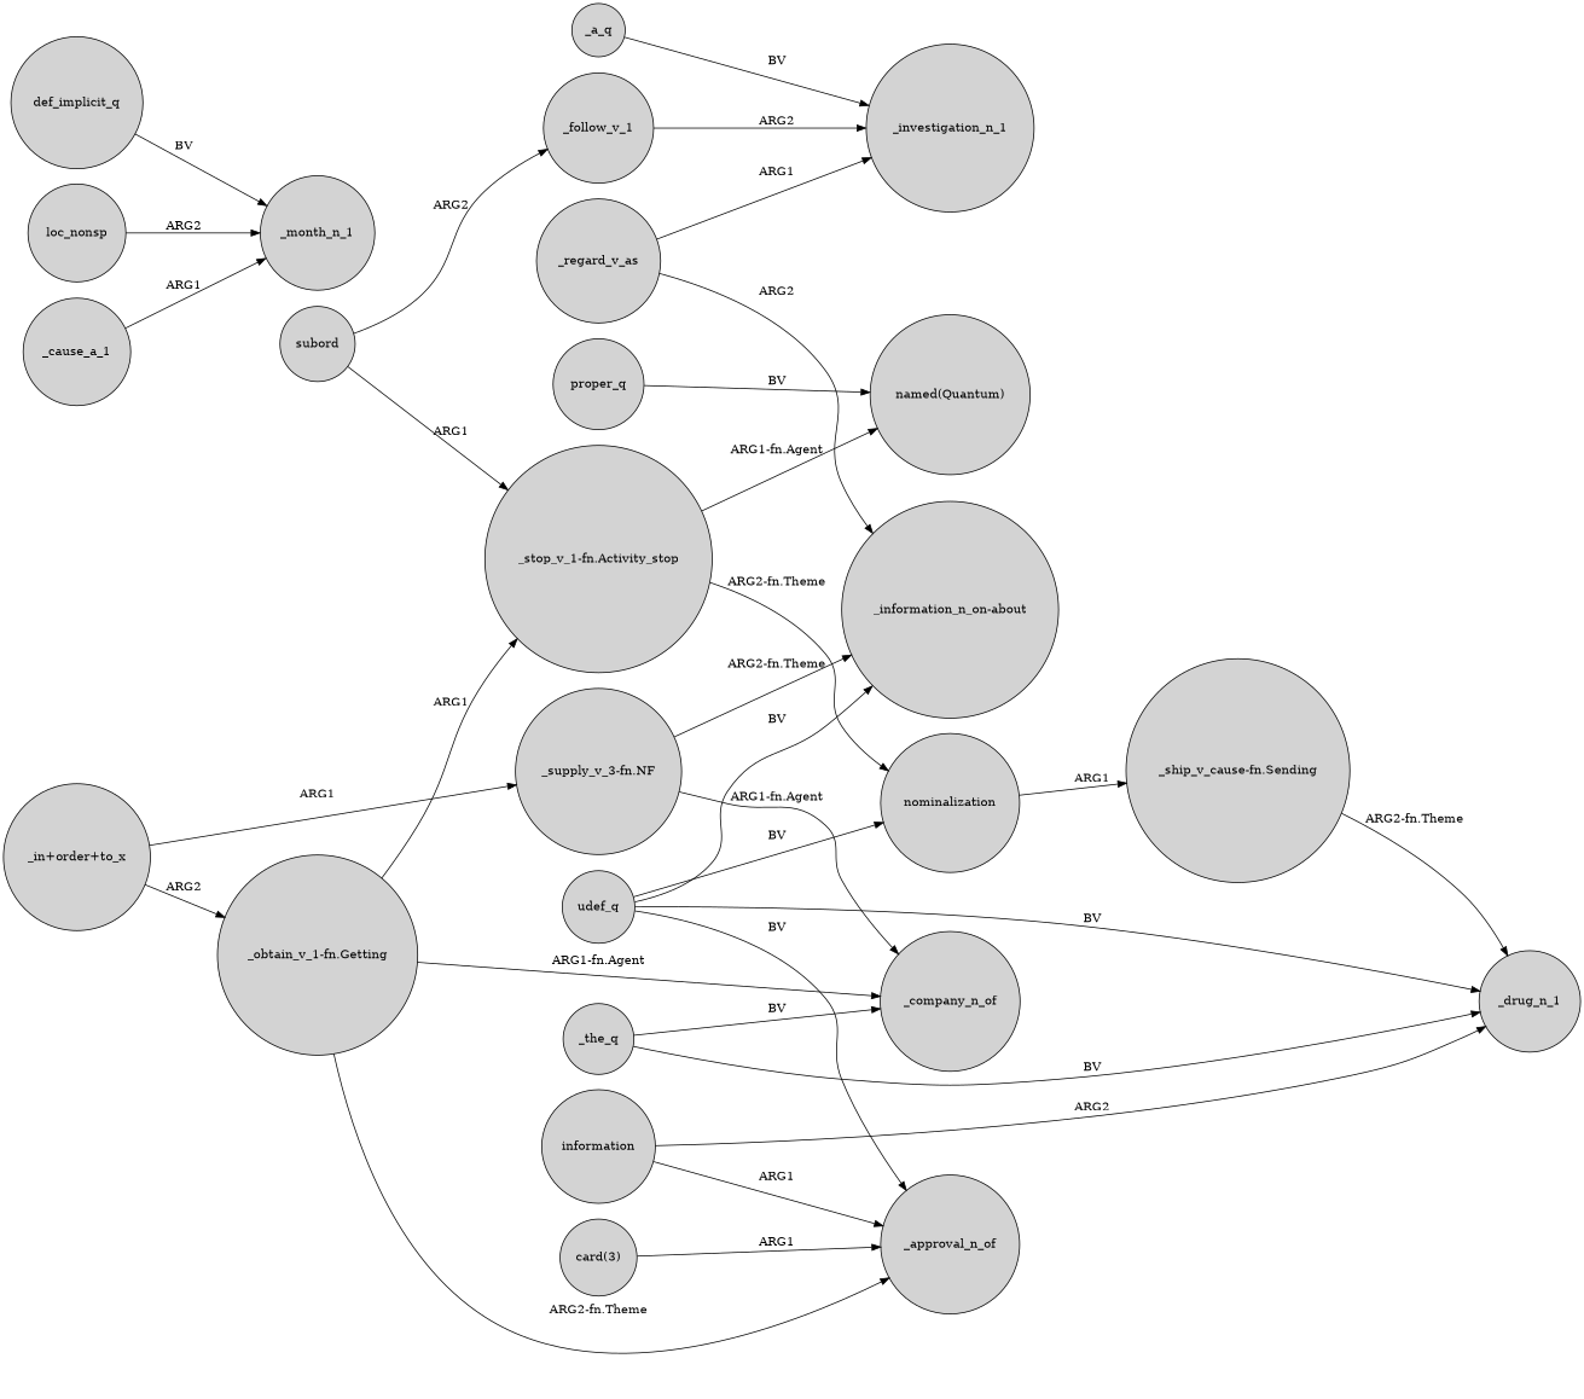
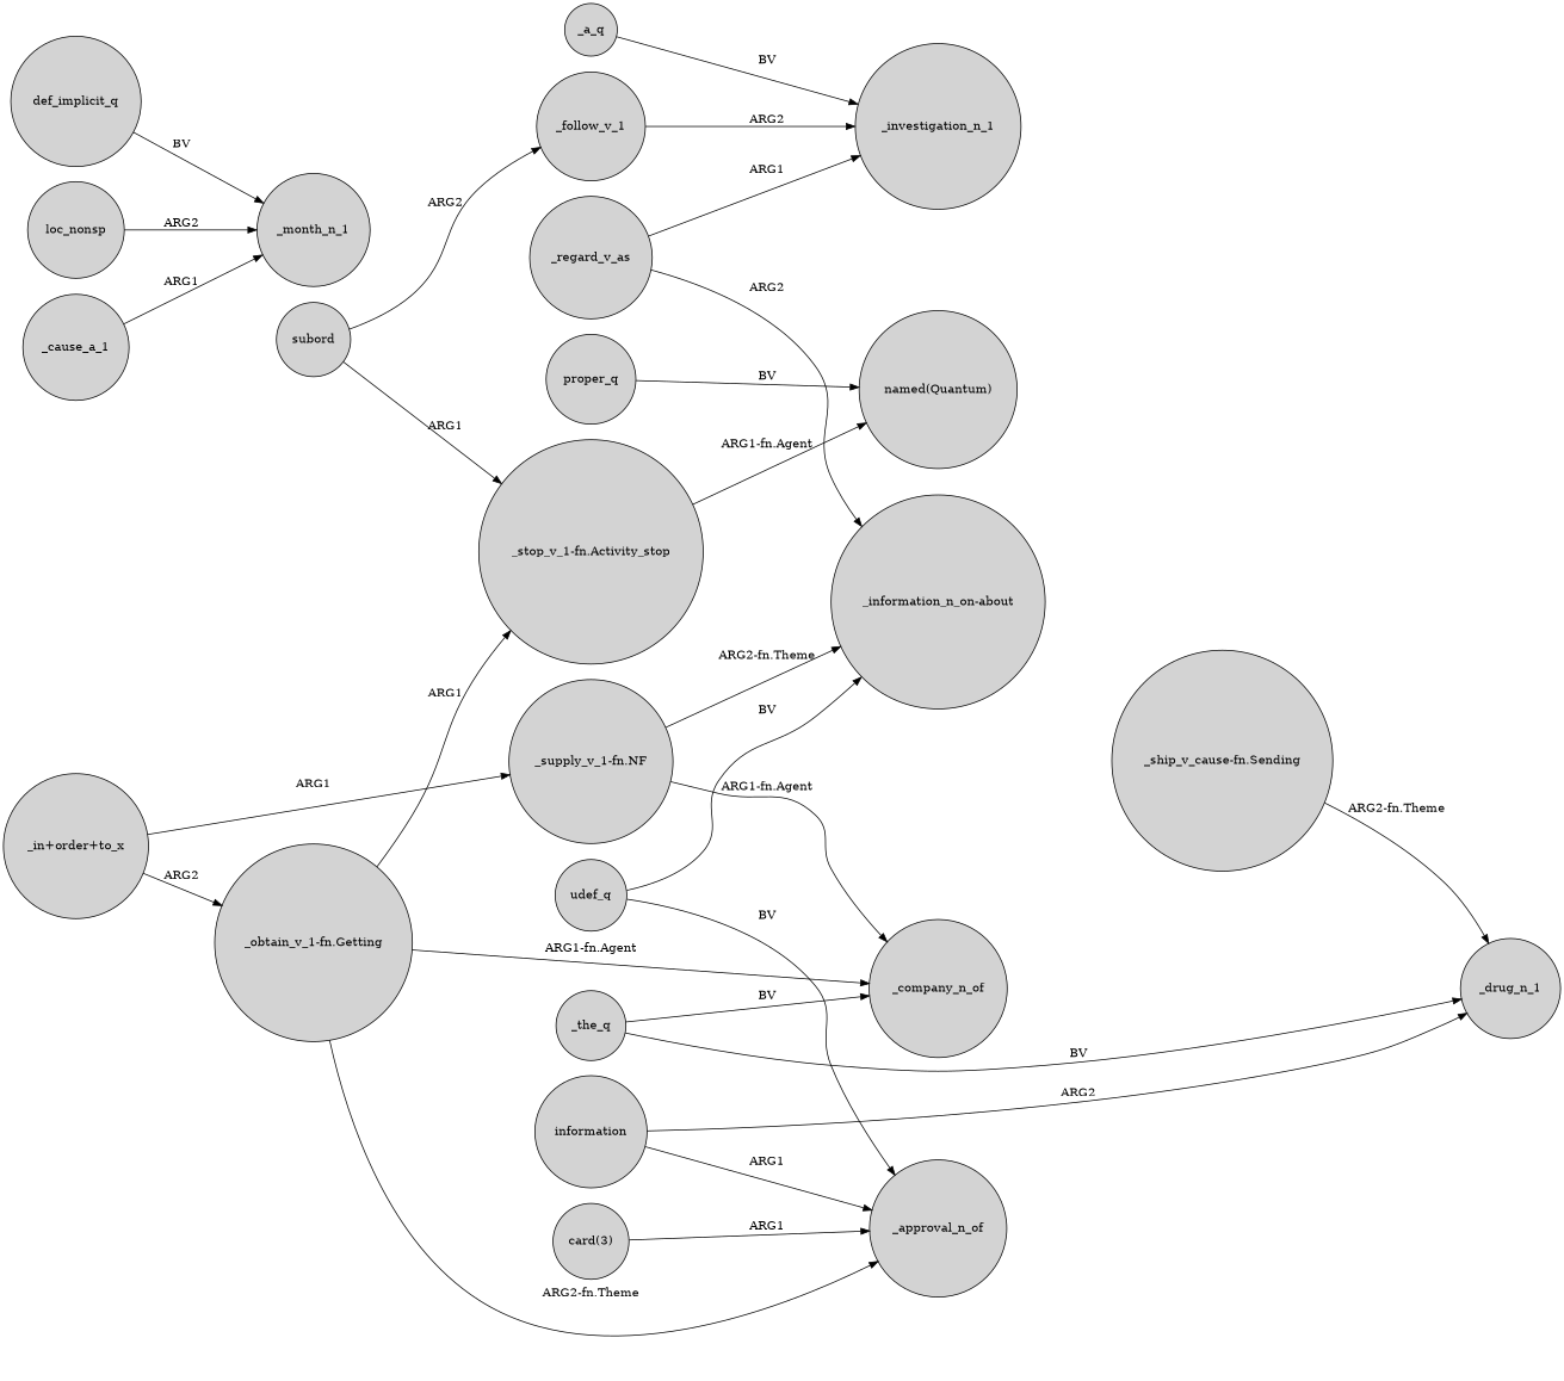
  digraph {
    rankdir=LR
    node [shape=circle style=filled]
    proper_q
    "named(Quantum)"
    def_implicit_q
    _month_n_1
    _regard_v_as
    _investigation_n_1
    "_information_n_on-about"
    "_in+order+to_x"
    "_obtain_v_1-fn.Getting"
-   "_supply_v_1-fn.NF" [label="_supply_v_3-fn.NF"]
+   "_supply_v_1-fn.NF"
    _company_n_of
    _approval_n_of
    "_stop_v_1-fn.Activity_stop"
    subord
    _follow_v_1
-   nominalization
    "_ship_v_cause-fn.Sending"
    _drug_n_1
    udef_q
    _the_q
    _a_q
    "card(3)"
    n23 [label=information]
    loc_nonsp
    n25 [label=_cause_a_1]
    proper_q -> "named(Quantum)" [label=BV]
    def_implicit_q -> _month_n_1 [label=BV]
    _regard_v_as -> _investigation_n_1 [label=ARG1]
    _regard_v_as -> "_information_n_on-about" [label=ARG2]
    "_in+order+to_x" -> "_obtain_v_1-fn.Getting" [label=ARG2]
    "_in+order+to_x" -> "_supply_v_1-fn.NF" [label=ARG1]
    "_obtain_v_1-fn.Getting" -> _company_n_of [label="ARG1-fn.Agent"]
    "_obtain_v_1-fn.Getting" -> _approval_n_of [label="ARG2-fn.Theme"]
    "_obtain_v_1-fn.Getting" -> "_stop_v_1-fn.Activity_stop" [label=ARG1]
    "_supply_v_1-fn.NF" -> "_information_n_on-about" [label="ARG2-fn.Theme"]
    "_supply_v_1-fn.NF" -> _company_n_of [label="ARG1-fn.Agent"]
    "_stop_v_1-fn.Activity_stop" -> "named(Quantum)" [label="ARG1-fn.Agent"]
-   "_stop_v_1-fn.Activity_stop" -> nominalization [label="ARG2-fn.Theme"]
    subord -> "_stop_v_1-fn.Activity_stop" [label=ARG1]
    subord -> _follow_v_1 [label=ARG2]
    _follow_v_1 -> _investigation_n_1 [label=ARG2]
-   nominalization -> "_ship_v_cause-fn.Sending" [label=ARG1]
    "_ship_v_cause-fn.Sending" -> _drug_n_1 [label="ARG2-fn.Theme"]
    udef_q -> "_information_n_on-about" [label=BV]
    udef_q -> _approval_n_of [label=BV]
-   udef_q -> nominalization [label=BV]
-   udef_q -> _drug_n_1 [label=BV]
    _the_q -> _company_n_of [label=BV]
    _the_q -> _drug_n_1 [label=BV]
    _a_q -> _investigation_n_1 [label=BV]
    "card(3)" -> _approval_n_of [label=ARG1]
    n23 -> _approval_n_of [label=ARG1]
    n23 -> _drug_n_1 [label=ARG2]
    loc_nonsp -> _month_n_1 [label=ARG2]
    n25 -> _month_n_1 [label=ARG1]
  }
